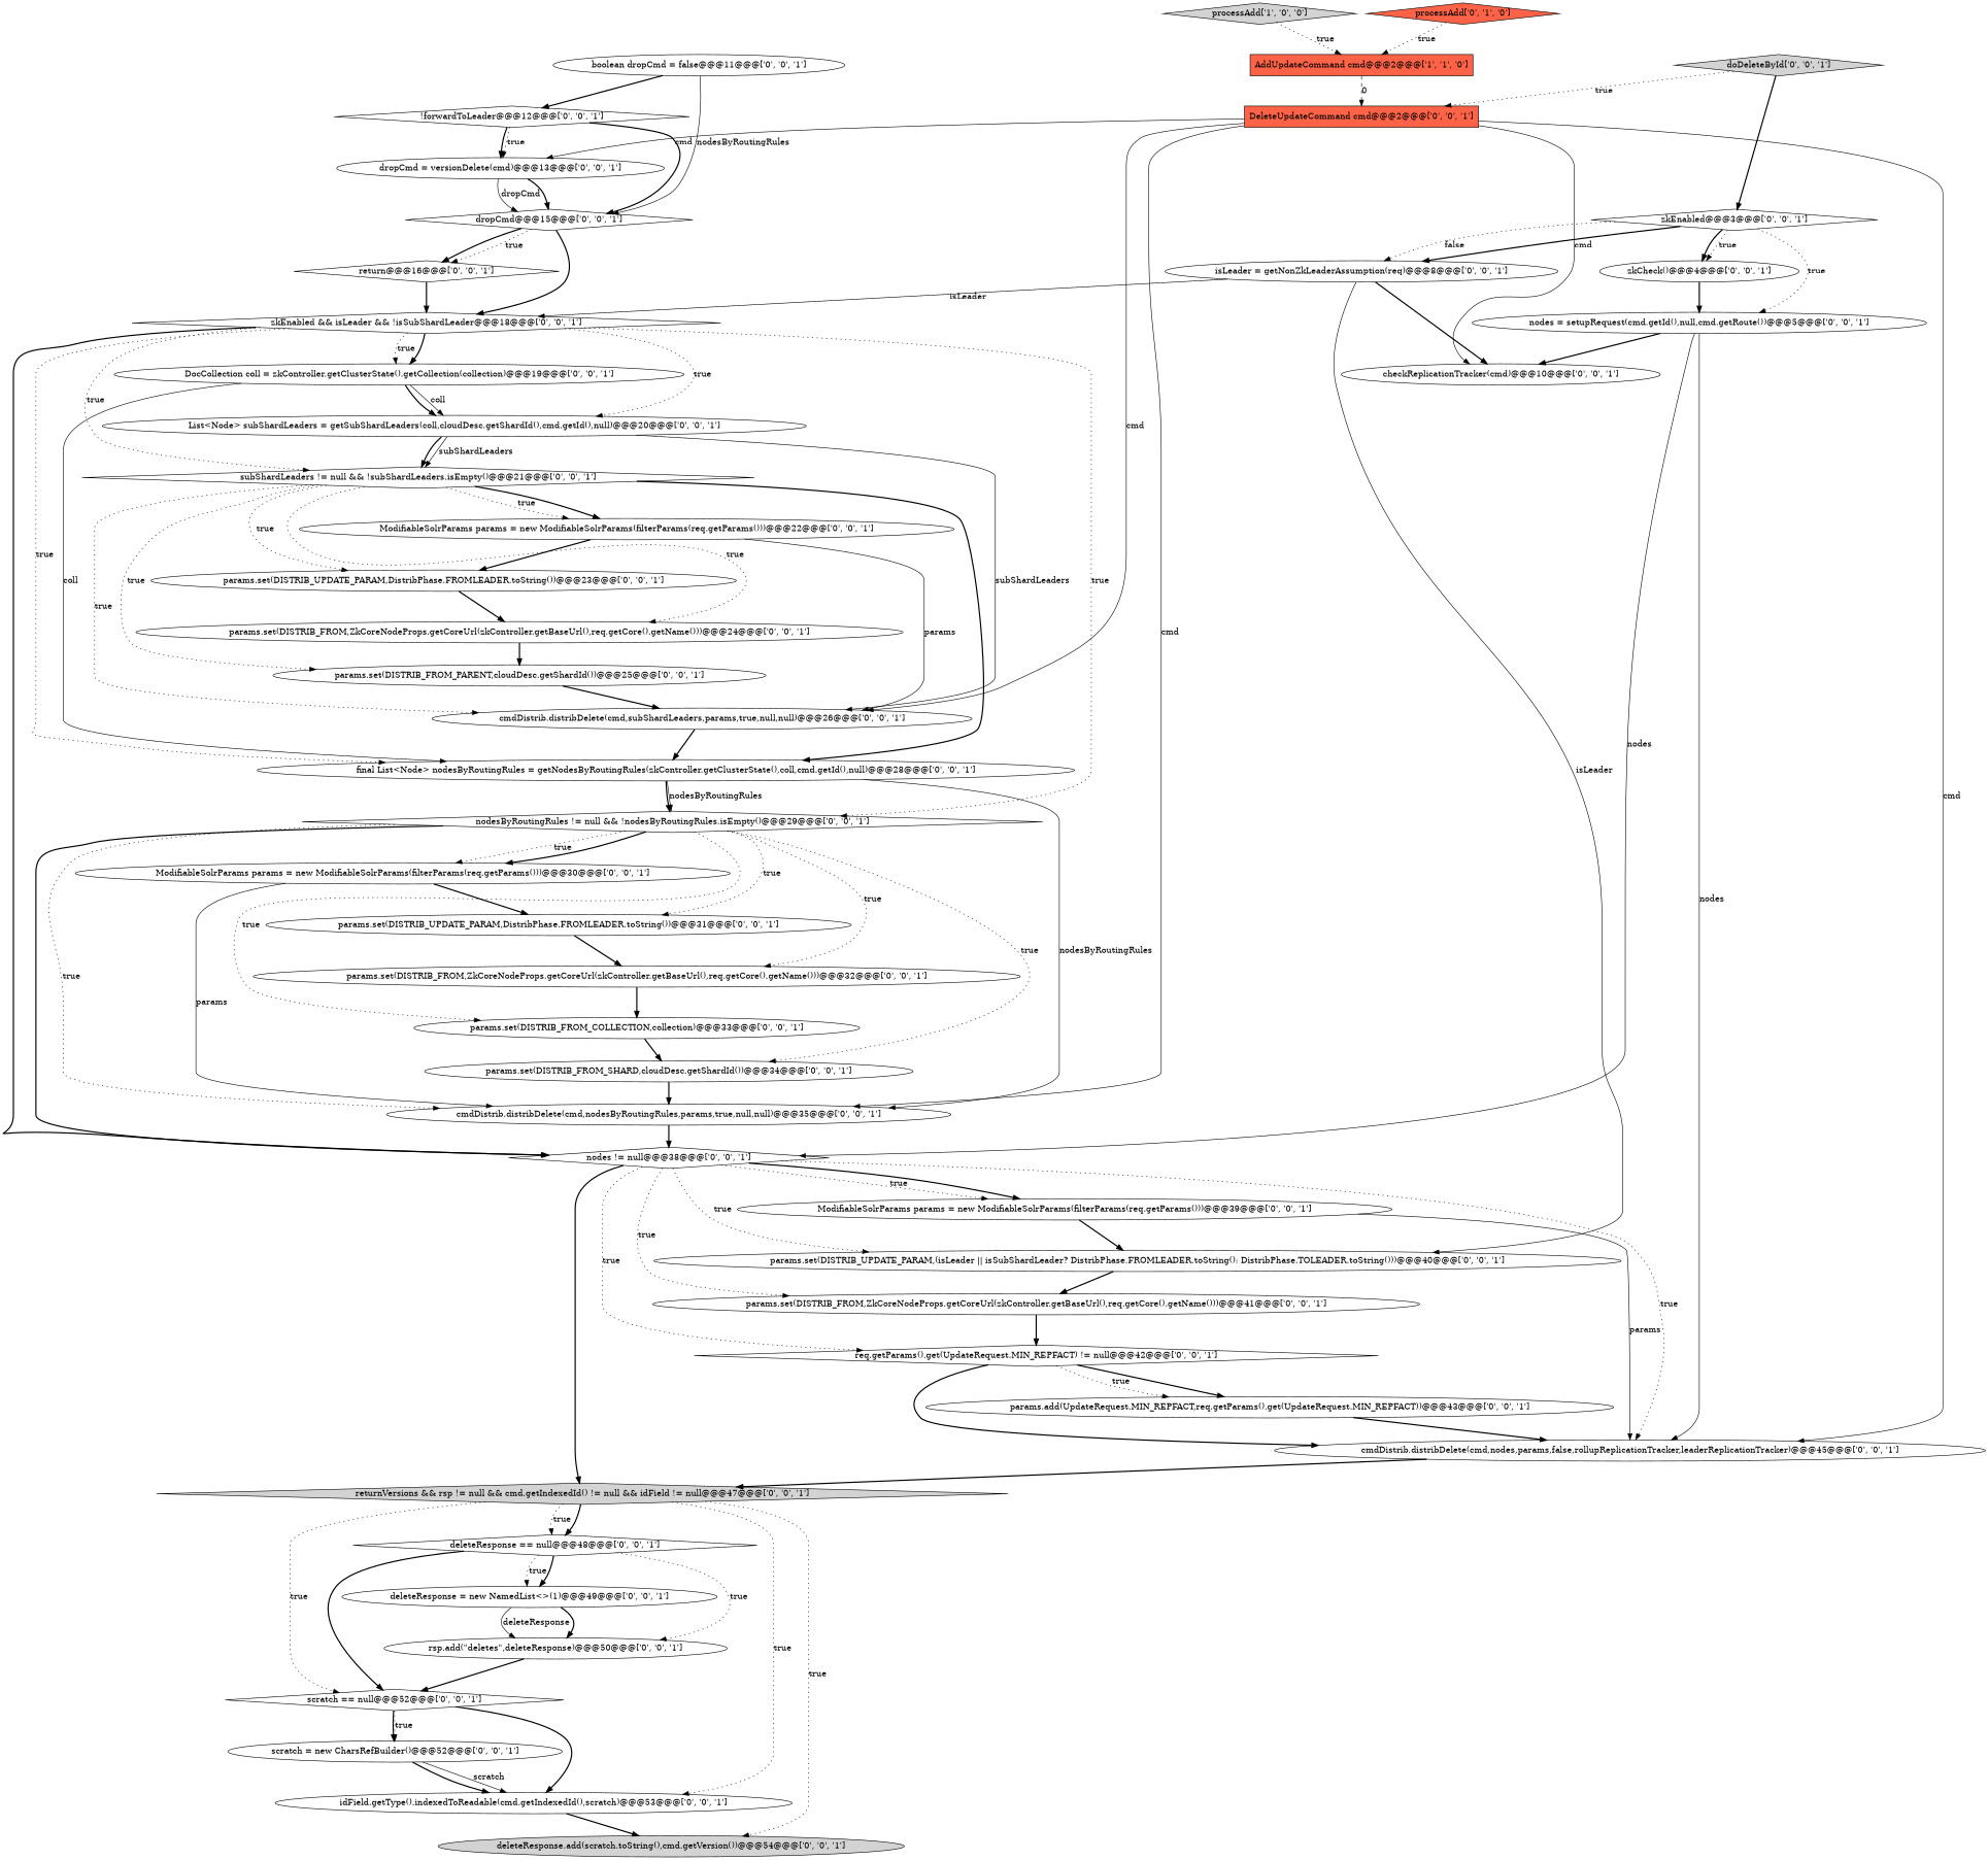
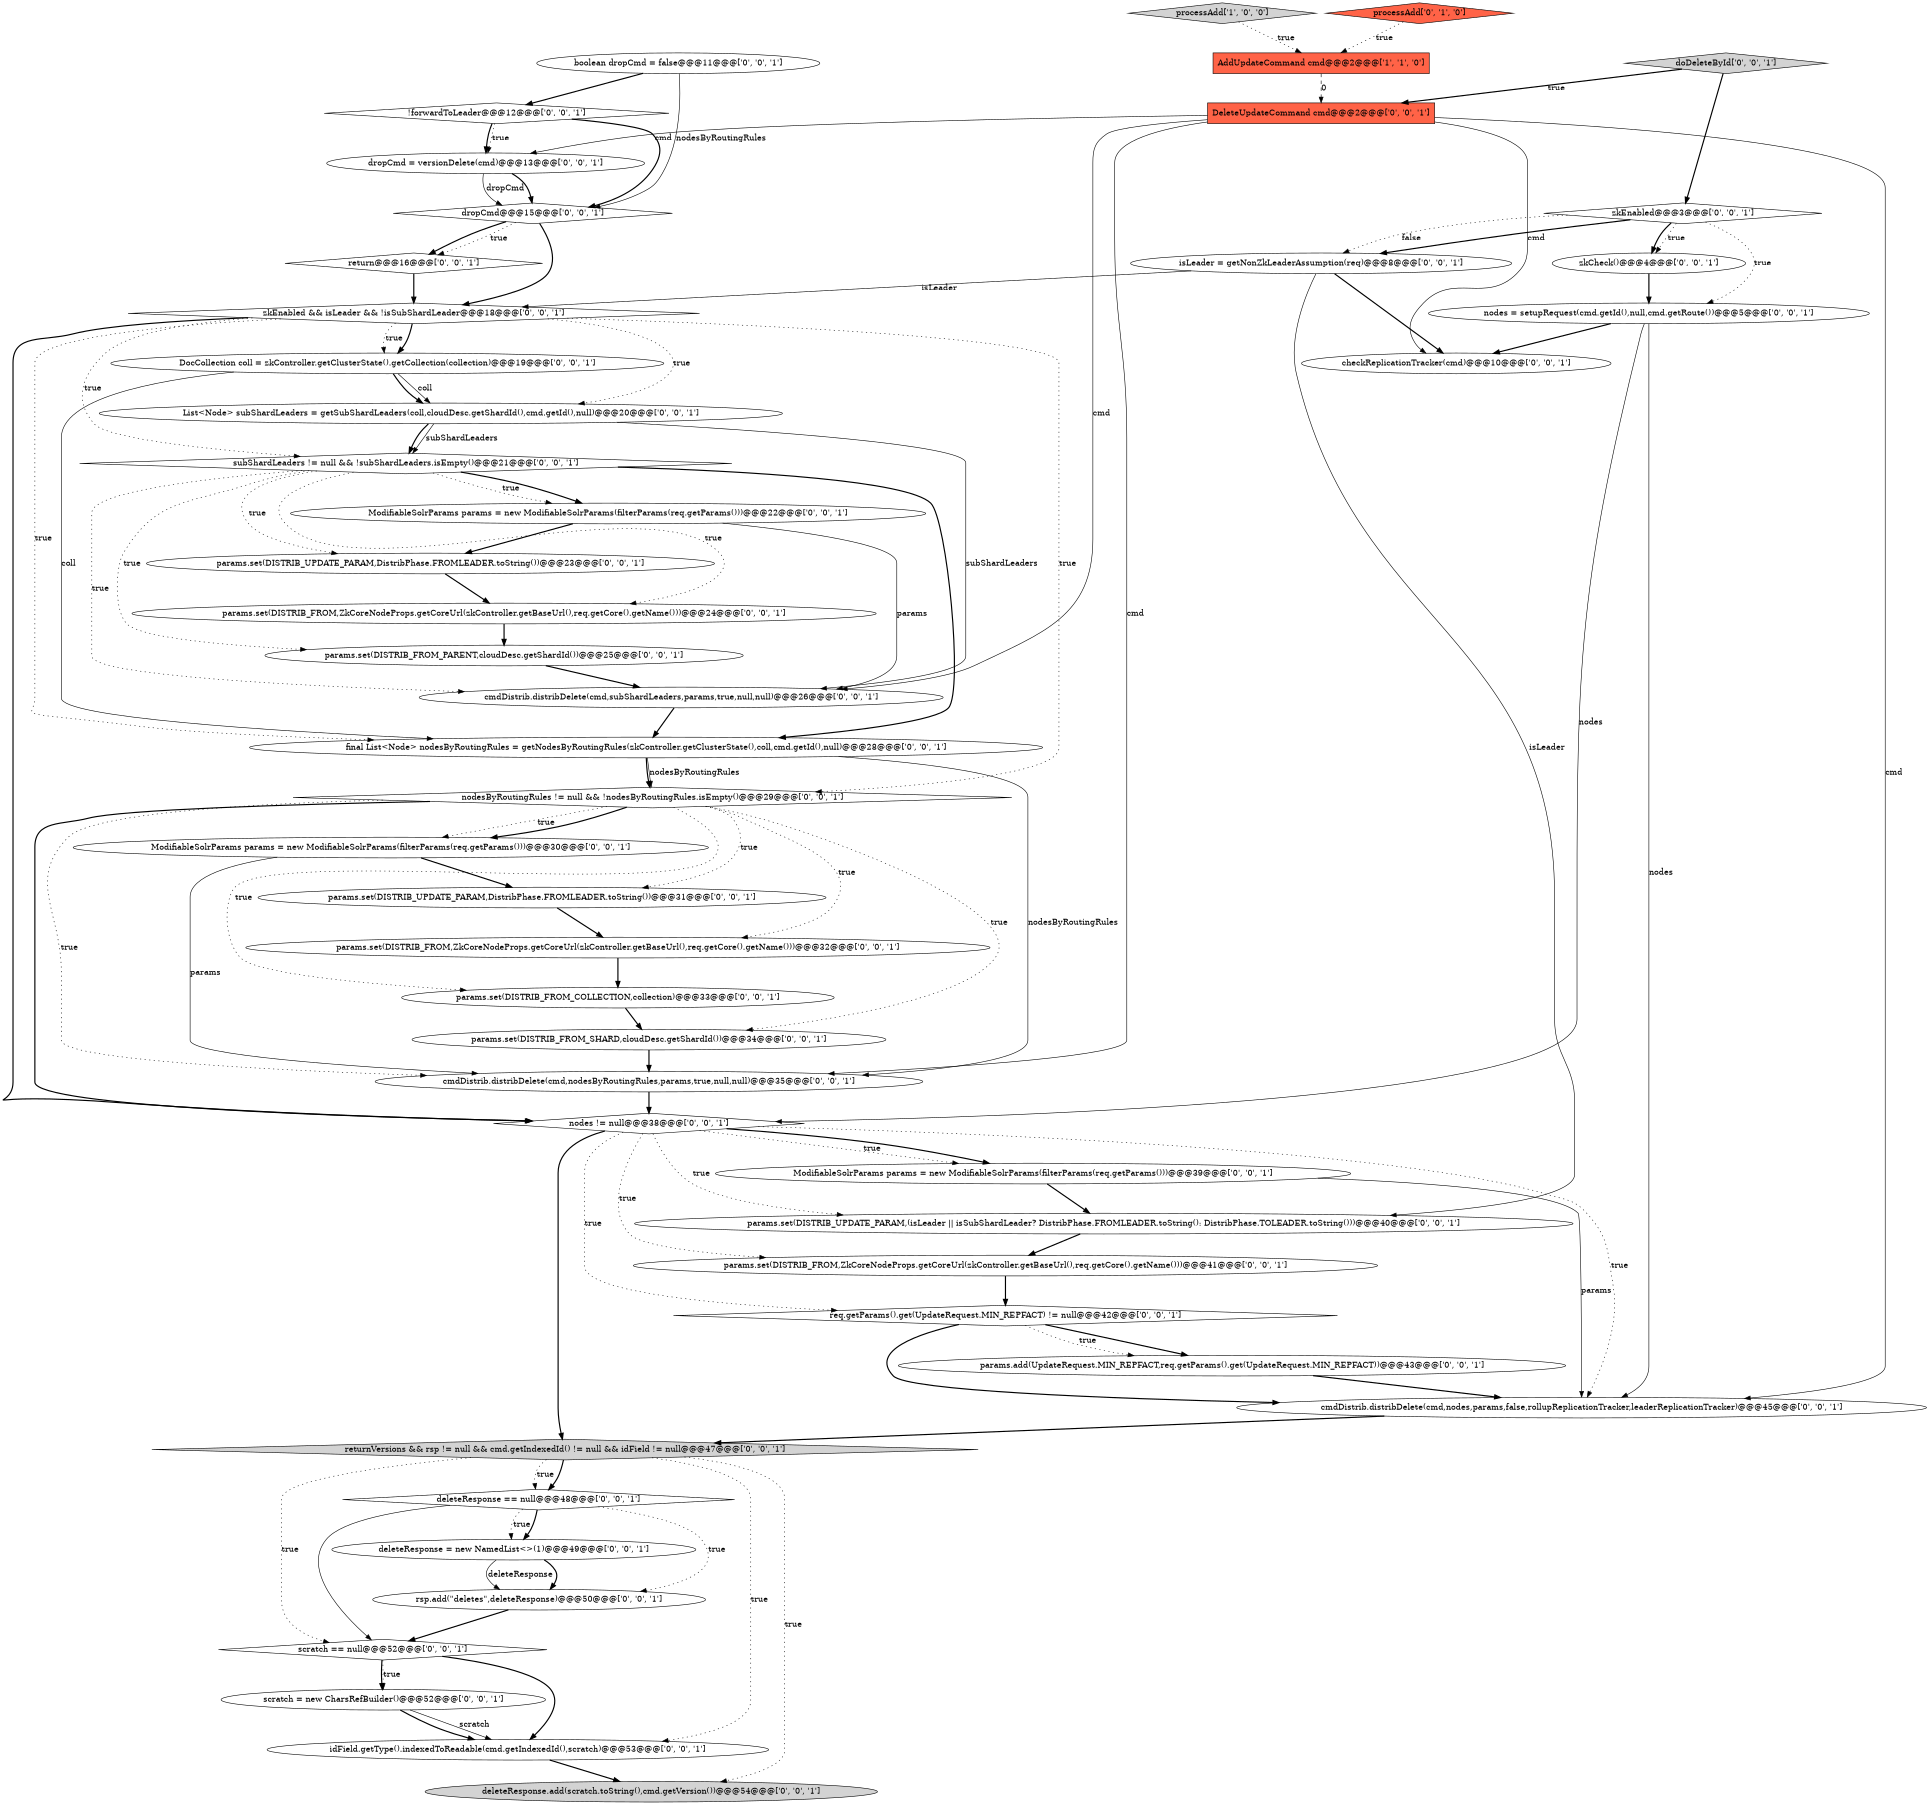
  digraph {
    node [fillcolor=white shape=ellipse style=filled]
    edge [style=bold]
    n1 [fillcolor=lightgray label="deleteResponse.add(scratch.toString(),cmd.getVersion())@@@54@@@['0', '0', '1']"]
    n2 [fillcolor=lightgray label="processAdd['1', '0', '0']" shape=diamond]
    n3 [fillcolor=tomato label="AddUpdateCommand cmd@@@2@@@['1', '1', '0']" shape=box]
    n4 [fillcolor=tomato label="DeleteUpdateCommand cmd@@@2@@@['0', '0', '1']" shape=box]
    n5 [label="deleteResponse == null@@@48@@@['0', '0', '1']" shape=diamond]
    n6 [label="rsp.add(\"deletes\",deleteResponse)@@@50@@@['0', '0', '1']"]
    n7 [label="scratch == null@@@52@@@['0', '0', '1']" shape=diamond]
    n8 [label="deleteResponse = new NamedList<>(1)@@@49@@@['0', '0', '1']"]
    n9 [label="idField.getType().indexedToReadable(cmd.getIndexedId(),scratch)@@@53@@@['0', '0', '1']"]
    n10 [label="scratch = new CharsRefBuilder()@@@52@@@['0', '0', '1']"]
    n11 [label="boolean dropCmd = false@@@11@@@['0', '0', '1']"]
    n12 [label="dropCmd@@@15@@@['0', '0', '1']" shape=diamond]
    n13 [label="!forwardToLeader@@@12@@@['0', '0', '1']" shape=diamond]
    n14 [label="zkEnabled && isLeader && !isSubShardLeader@@@18@@@['0', '0', '1']" shape=diamond]
    n15 [label="return@@@16@@@['0', '0', '1']" shape=diamond]
    n16 [label="dropCmd = versionDelete(cmd)@@@13@@@['0', '0', '1']"]
    n17 [label="checkReplicationTracker(cmd)@@@10@@@['0', '0', '1']"]
    n18 [label="params.set(DISTRIB_FROM_PARENT,cloudDesc.getShardId())@@@25@@@['0', '0', '1']"]
    n19 [label="cmdDistrib.distribDelete(cmd,subShardLeaders,params,true,null,null)@@@26@@@['0', '0', '1']"]
    n20 [label="final List<Node> nodesByRoutingRules = getNodesByRoutingRules(zkController.getClusterState(),coll,cmd.getId(),null)@@@28@@@['0', '0', '1']"]
    n21 [label="isLeader = getNonZkLeaderAssumption(req)@@@8@@@['0', '0', '1']"]
    n22 [label="params.set(DISTRIB_UPDATE_PARAM,(isLeader || isSubShardLeader? DistribPhase.FROMLEADER.toString(): DistribPhase.TOLEADER.toString()))@@@40@@@['0', '0', '1']"]
    n23 [label="params.set(DISTRIB_FROM,ZkCoreNodeProps.getCoreUrl(zkController.getBaseUrl(),req.getCore().getName()))@@@41@@@['0', '0', '1']"]
    n24 [label="nodes != null@@@38@@@['0', '0', '1']" shape=diamond]
    n25 [label="nodesByRoutingRules != null && !nodesByRoutingRules.isEmpty()@@@29@@@['0', '0', '1']" shape=diamond]
    n26 [label="DocCollection coll = zkController.getClusterState().getCollection(collection)@@@19@@@['0', '0', '1']"]
    n27 [label="subShardLeaders != null && !subShardLeaders.isEmpty()@@@21@@@['0', '0', '1']" shape=diamond]
    n28 [label="List<Node> subShardLeaders = getSubShardLeaders(coll,cloudDesc.getShardId(),cmd.getId(),null)@@@20@@@['0', '0', '1']"]
    n29 [fillcolor=tomato label="processAdd['0', '1', '0']" shape=diamond]
    n30 [label="req.getParams().get(UpdateRequest.MIN_REPFACT) != null@@@42@@@['0', '0', '1']" shape=diamond]
    n31 [label="cmdDistrib.distribDelete(cmd,nodes,params,false,rollupReplicationTracker,leaderReplicationTracker)@@@45@@@['0', '0', '1']"]
    n32 [label="params.add(UpdateRequest.MIN_REPFACT,req.getParams().get(UpdateRequest.MIN_REPFACT))@@@43@@@['0', '0', '1']"]
    n33 [label="cmdDistrib.distribDelete(cmd,nodesByRoutingRules,params,true,null,null)@@@35@@@['0', '0', '1']"]
    n34 [fillcolor=lightgray label="doDeleteById['0', '0', '1']" shape=diamond]
    n35 [label="zkEnabled@@@3@@@['0', '0', '1']" shape=diamond]
    n36 [label="nodes = setupRequest(cmd.getId(),null,cmd.getRoute())@@@5@@@['0', '0', '1']"]
    n37 [label="zkCheck()@@@4@@@['0', '0', '1']"]
    n38 [fillcolor=lightgray label="returnVersions && rsp != null && cmd.getIndexedId() != null && idField != null@@@47@@@['0', '0', '1']" shape=diamond]
    n39 [label="ModifiableSolrParams params = new ModifiableSolrParams(filterParams(req.getParams()))@@@39@@@['0', '0', '1']"]
    n40 [label="params.set(DISTRIB_FROM,ZkCoreNodeProps.getCoreUrl(zkController.getBaseUrl(),req.getCore().getName()))@@@24@@@['0', '0', '1']"]
    n41 [label="params.set(DISTRIB_FROM_SHARD,cloudDesc.getShardId())@@@34@@@['0', '0', '1']"]
    n42 [label="params.set(DISTRIB_UPDATE_PARAM,DistribPhase.FROMLEADER.toString())@@@31@@@['0', '0', '1']"]
    n43 [label="params.set(DISTRIB_FROM,ZkCoreNodeProps.getCoreUrl(zkController.getBaseUrl(),req.getCore().getName()))@@@32@@@['0', '0', '1']"]
    n44 [label="params.set(DISTRIB_FROM_COLLECTION,collection)@@@33@@@['0', '0', '1']"]
    n45 [label="ModifiableSolrParams params = new ModifiableSolrParams(filterParams(req.getParams()))@@@30@@@['0', '0', '1']"]
    n46 [label="params.set(DISTRIB_UPDATE_PARAM,DistribPhase.FROMLEADER.toString())@@@23@@@['0', '0', '1']"]
    n47 [label="ModifiableSolrParams params = new ModifiableSolrParams(filterParams(req.getParams()))@@@22@@@['0', '0', '1']"]
    n2 -> n3 [label=true style=dotted]
    n3 -> n4 [label=0 style=dashed]
    n4 -> n16 [label=cmd style=solid]
    n4 -> n17 [label=cmd style=solid]
    n4 -> n19 [label=cmd style=solid]
    n4 -> n31 [label=cmd style=solid]
    n4 -> n33 [label=cmd style=solid]
    n5 -> n6 [label=true style=dotted]
-   n5 -> n7
+   n5 -> n7 [style=solid]
    n5 -> n8 [label=true style=dotted]
    n5 -> n8
    n6 -> n7
    n7 -> n9
    n7 -> n10 [label=true style=dotted]
    n7 -> n10
    n8 -> n6
    n8 -> n6 [label=deleteResponse style=solid]
    n9 -> n1
    n10 -> n9 [label=scratch style=solid]
    n10 -> n9
    n11 -> n12 [label=nodesByRoutingRules style=solid]
    n11 -> n13
    n12 -> n14
    n12 -> n15 [label=true style=dotted]
    n12 -> n15
    n13 -> n12
    n13 -> n16 [label=true style=dotted]
    n13 -> n16
    n14 -> n20 [label=true style=dotted]
    n14 -> n24
    n14 -> n25 [label=true style=dotted]
    n14 -> n26
    n14 -> n26 [label=true style=dotted]
    n14 -> n27 [label=true style=dotted]
    n14 -> n28 [label=true style=dotted]
    n15 -> n14
    n16 -> n12 [label=dropCmd style=solid]
    n16 -> n12
    n18 -> n19
    n19 -> n20
    n20 -> n25 [label=nodesByRoutingRules style=solid]
    n20 -> n25
    n20 -> n33 [label=nodesByRoutingRules style=solid]
    n21 -> n14 [label=isLeader style=solid]
    n21 -> n17
    n21 -> n22 [label=isLeader style=solid]
    n22 -> n23
    n23 -> n30
    n24 -> n22 [label=true style=dotted]
    n24 -> n23 [label=true style=dotted]
    n24 -> n30 [label=true style=dotted]
    n24 -> n31 [label=true style=dotted]
    n24 -> n38
    n24 -> n39 [label=true style=dotted]
    n24 -> n39
    n25 -> n24
    n25 -> n33 [label=true style=dotted]
    n25 -> n41 [label=true style=dotted]
    n25 -> n42 [label=true style=dotted]
    n25 -> n43 [label=true style=dotted]
    n25 -> n44 [label=true style=dotted]
    n25 -> n45 [label=true style=dotted]
    n25 -> n45
    n26 -> n20 [label=coll style=solid]
    n26 -> n28 [label=coll style=solid]
    n26 -> n28
    n27 -> n18 [label=true style=dotted]
    n27 -> n19 [label=true style=dotted]
    n27 -> n20
    n27 -> n40 [label=true style=dotted]
    n27 -> n46 [label=true style=dotted]
    n27 -> n47 [label=true style=dotted]
    n27 -> n47
    n28 -> n19 [label=subShardLeaders style=solid]
    n28 -> n27 [label=subShardLeaders style=solid]
    n28 -> n27
    n29 -> n3 [label=true style=dotted]
    n30 -> n31
    n30 -> n32
    n30 -> n32 [label=true style=dotted]
    n31 -> n38
    n32 -> n31
    n33 -> n24
-   n34 -> n4 [label=true style=dotted]
+   n34 -> n4 [label=true]
    n34 -> n35
    n35 -> n21 [label=false style=dotted]
    n35 -> n21
    n35 -> n36 [label=true style=dotted]
    n35 -> n37 [label=true style=dotted]
    n35 -> n37
    n36 -> n17
    n36 -> n24 [label=nodes style=solid]
    n36 -> n31 [label=nodes style=solid]
    n37 -> n36
    n38 -> n1 [label=true style=dotted]
    n38 -> n5
    n38 -> n5 [label=true style=dotted]
    n38 -> n7 [label=true style=dotted]
    n38 -> n9 [label=true style=dotted]
    n39 -> n22
    n39 -> n31 [label=params style=solid]
    n40 -> n18
    n41 -> n33
    n42 -> n43
    n43 -> n44
    n44 -> n41
    n45 -> n33 [label=params style=solid]
    n45 -> n42
    n46 -> n40
    n47 -> n19 [label=params style=solid]
    n47 -> n46
  }
